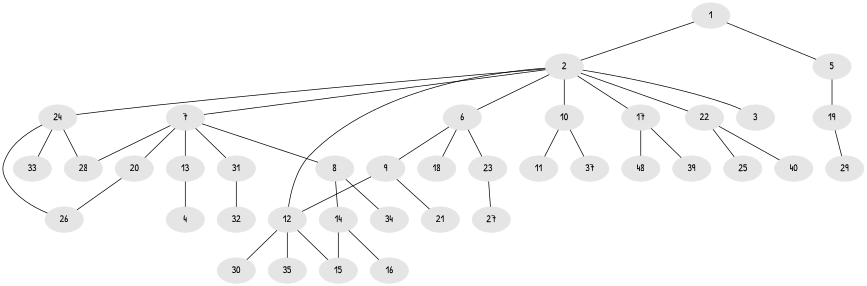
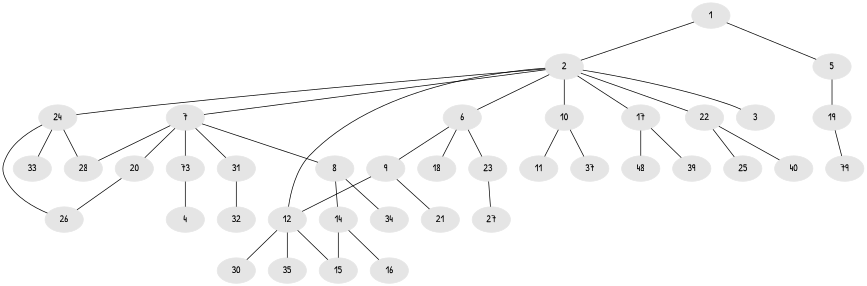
  graph {
    fontname="Patrick Hand"
    node [color=gray90 fontname="Patrick Hand" style=filled]
    edge [fontname="Patrick Hand" weight=1.0]
    1
    2
    5
    3
    6
    7
    10
    12
    17
    22
    24
    19
    9
    18
    23
    28
    8
-   13
+   13 [label=73]
    20
    31
    11
    37
    15
    30
    35
    n26 [label=48]
    39
    25
    40
    26
    33
-   29
+   29 [label=79]
    21
    27
    14
    34
    4
    32
    16
    1 -- 2
    1 -- 5
    2 -- 3
    2 -- 6
    2 -- 7
    2 -- 10
    2 -- 12
    2 -- 17
    2 -- 22
    2 -- 24
    5 -- 19 [weight=3.0]
    6 -- 9
    6 -- 18
    6 -- 23
    7 -- 28 [weight=2.0]
    7 -- 8
    7 -- 13 [weight=7.0]
    7 -- 20
    7 -- 31
    10 -- 11
    10 -- 37
    12 -- 15
    12 -- 30
    12 -- 35
    17 -- n26
    17 -- 39
    22 -- 25
    22 -- 40
    24 -- 28
    24 -- 26
    24 -- 33
    19 -- 29
    9 -- 12
    9 -- 21
    23 -- 27 [weight=2.0]
    8 -- 14
    8 -- 34
    13 -- 4 [weight=7.0]
    20 -- 26
    31 -- 32
    14 -- 15 [weight=3.0]
    14 -- 16
  }
